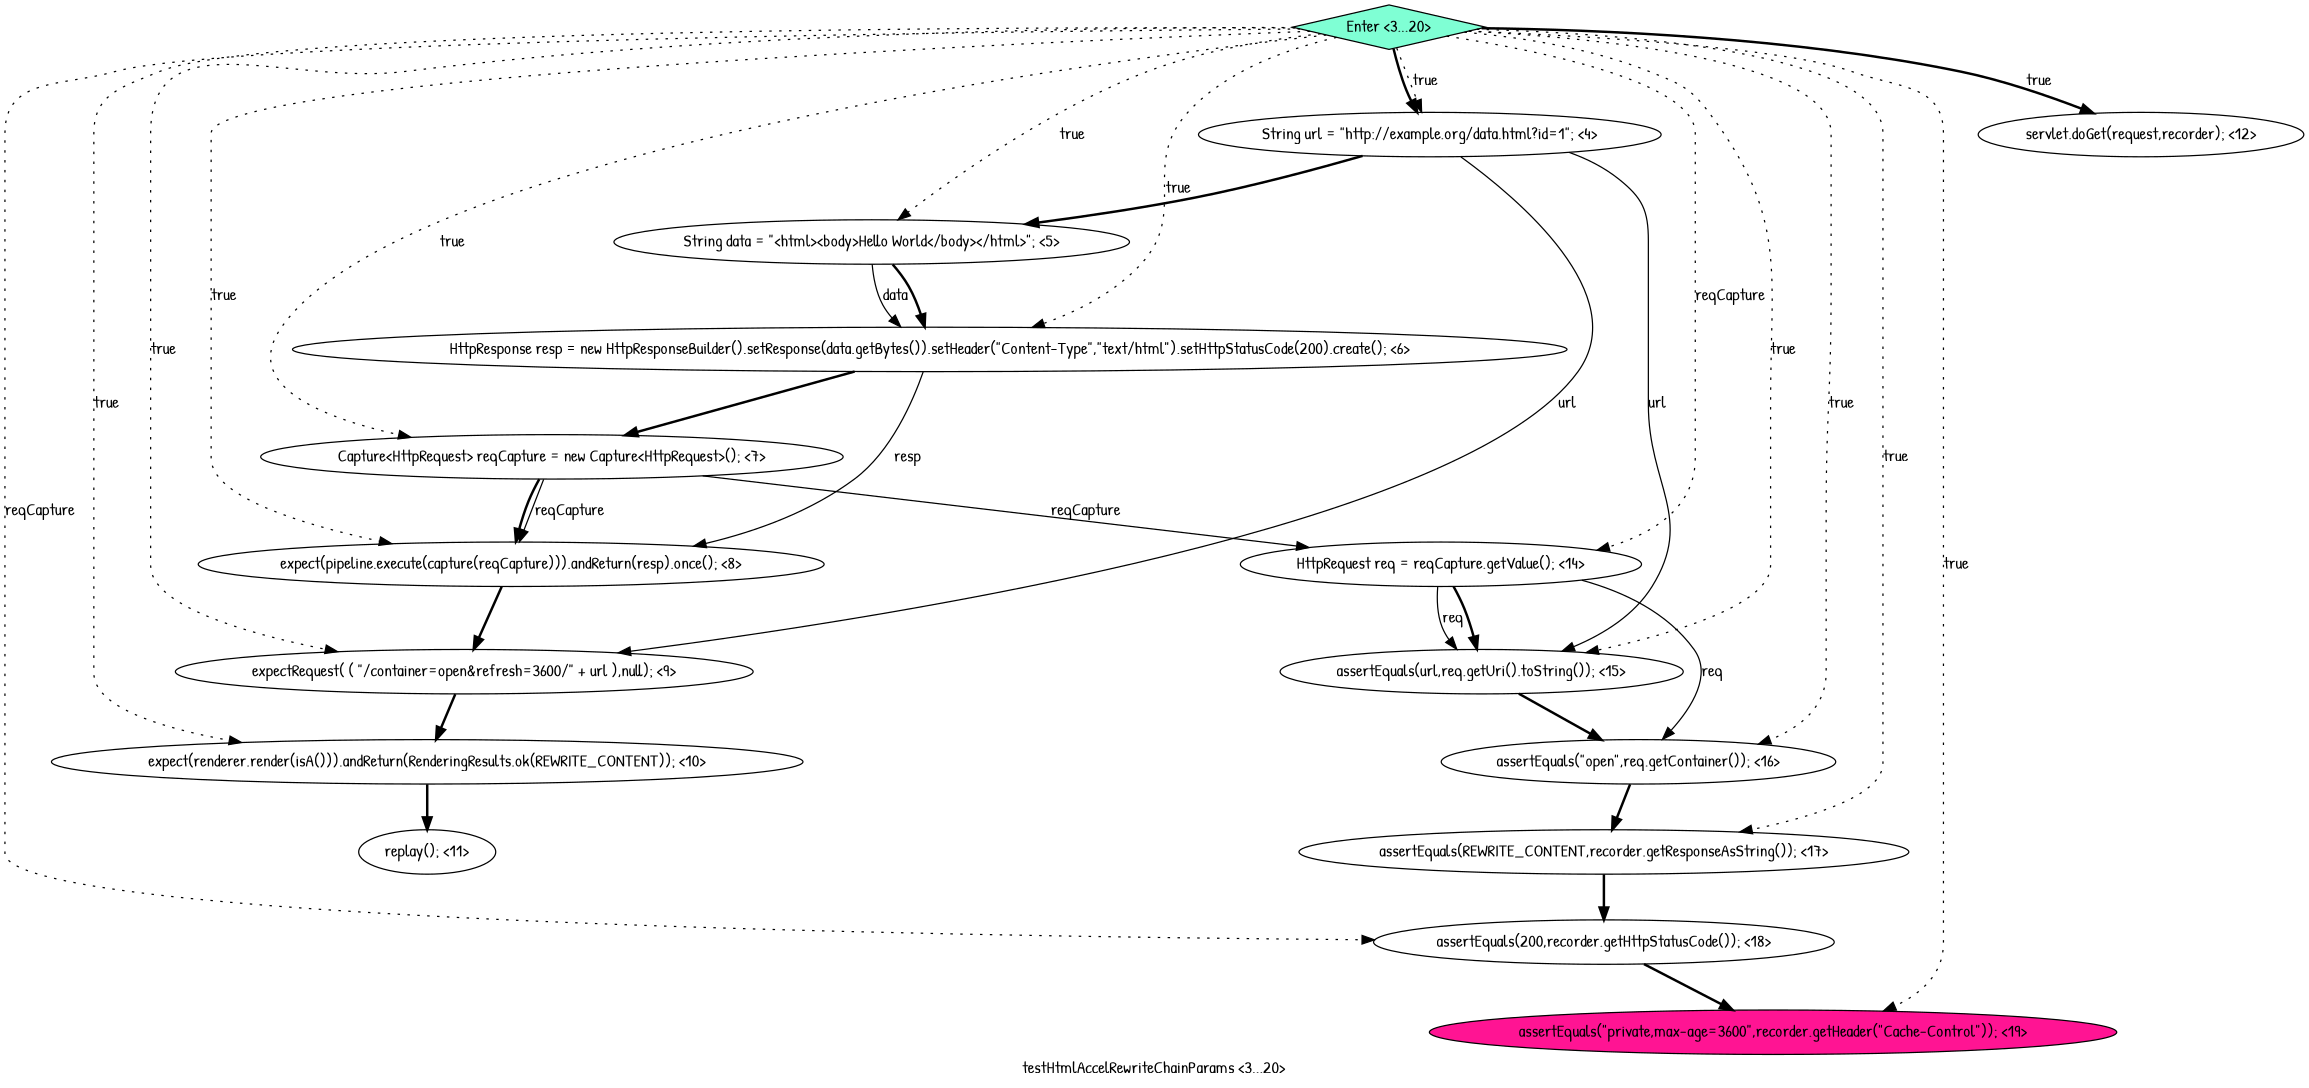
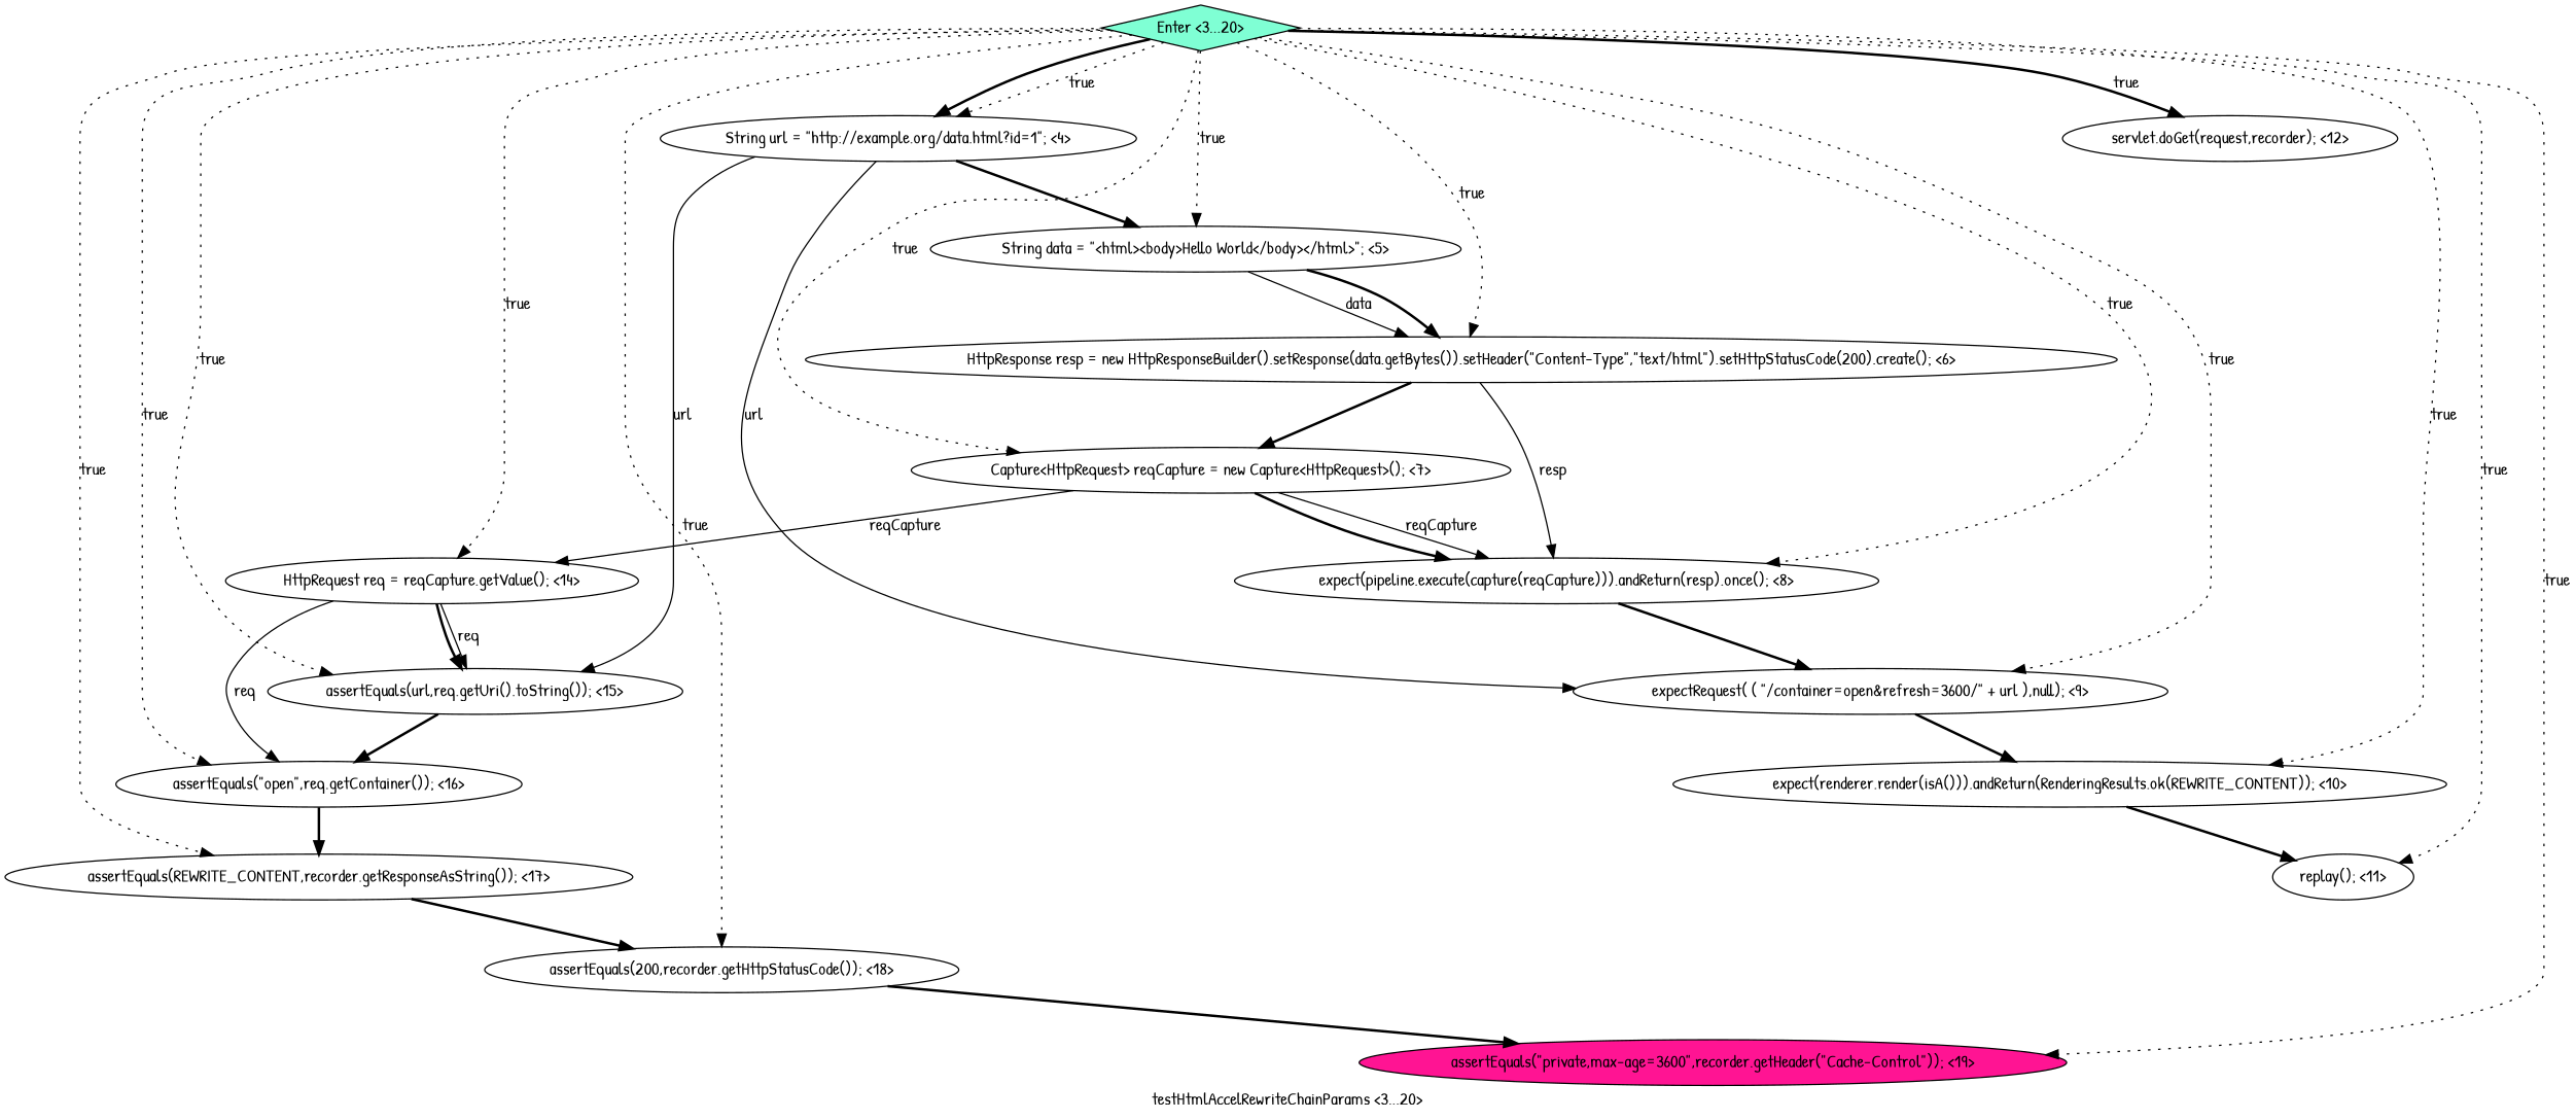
  digraph {
    fontname="Patrick Hand"
    label="testHtmlAccelRewriteChainParams <3...20>"
    node [fillcolor=white fontname="Patrick Hand" shape=ellipse style=filled]
    edge [fontname="Patrick Hand" style=bold]
    n1 [label="assertEquals(200,recorder.getHttpStatusCode()); <18>"]
    n2 [fillcolor=deeppink label="assertEquals(\"private,max-age=3600\",recorder.getHeader(\"Cache-Control\")); <19>"]
    n3 [label="expect(renderer.render(isA())).andReturn(RenderingResults.ok(REWRITE_CONTENT)); <10>"]
    n4 [label="replay(); <11>"]
    n5 [label="expectRequest( ( \"/container=open&refresh=3600/\" + url ),null); <9>"]
    n6 [label="assertEquals(REWRITE_CONTENT,recorder.getResponseAsString()); <17>"]
    n7 [label="Capture<HttpRequest> reqCapture = new Capture<HttpRequest>(); <7>"]
    n8 [label="HttpRequest req = reqCapture.getValue(); <14>"]
    n9 [label="expect(pipeline.execute(capture(reqCapture))).andReturn(resp).once(); <8>"]
    n10 [label="assertEquals(url,req.getUri().toString()); <15>"]
    n11 [label="assertEquals(\"open\",req.getContainer()); <16>"]
    n12 [label="servlet.doGet(request,recorder); <12>"]
    n13 [fillcolor=aquamarine label="Enter <3...20>" shape=diamond]
    n14 [label="String url = \"http://example.org/data.html?id=1\"; <4>"]
    n15 [label="String data = \"<html><body>Hello World</body></html>\"; <5>"]
    n16 [label="HttpResponse resp = new HttpResponseBuilder().setResponse(data.getBytes()).setHeader(\"Content-Type\",\"text/html\").setHttpStatusCode(200).create(); <6>"]
    n1 -> n2
    n3 -> n4
    n5 -> n3
    n6 -> n1
    n7 -> n8 [label=reqCapture style=solid]
    n7 -> n9 [label=reqCapture style=solid]
    n7 -> n9
    n8 -> n10 [label=req style=solid]
    n8 -> n10
    n8 -> n11 [label=req style=solid]
    n9 -> n5
    n10 -> n11
    n11 -> n6
-   n13 -> n1 [label=reqCapture style=dotted]
+   n13 -> n1 [label=true style=dotted]
    n13 -> n2 [label=true style=dotted]
    n13 -> n3 [label=true style=dotted]
+   n13 -> n4 [label=true style=dotted]
    n13 -> n5 [label=true style=dotted]
    n13 -> n6 [label=true style=dotted]
    n13 -> n7 [label=true style=dotted]
-   n13 -> n8 [label=reqCapture style=dotted]
+   n13 -> n8 [label=true style=dotted]
    n13 -> n9 [label=true style=dotted]
    n13 -> n10 [label=true style=dotted]
    n13 -> n11 [label=true style=dotted]
    n13 -> n12 [label=true]
    n13 -> n14 [label=true style=dotted]
    n13 -> n14
    n13 -> n15 [label=true style=dotted]
    n13 -> n16 [label=true style=dotted]
    n14 -> n5 [label=url style=solid]
    n14 -> n10 [label=url style=solid]
    n14 -> n15
    n15 -> n16 [label=data style=solid]
    n15 -> n16
    n16 -> n7
    n16 -> n9 [label=resp style=solid]
  }
